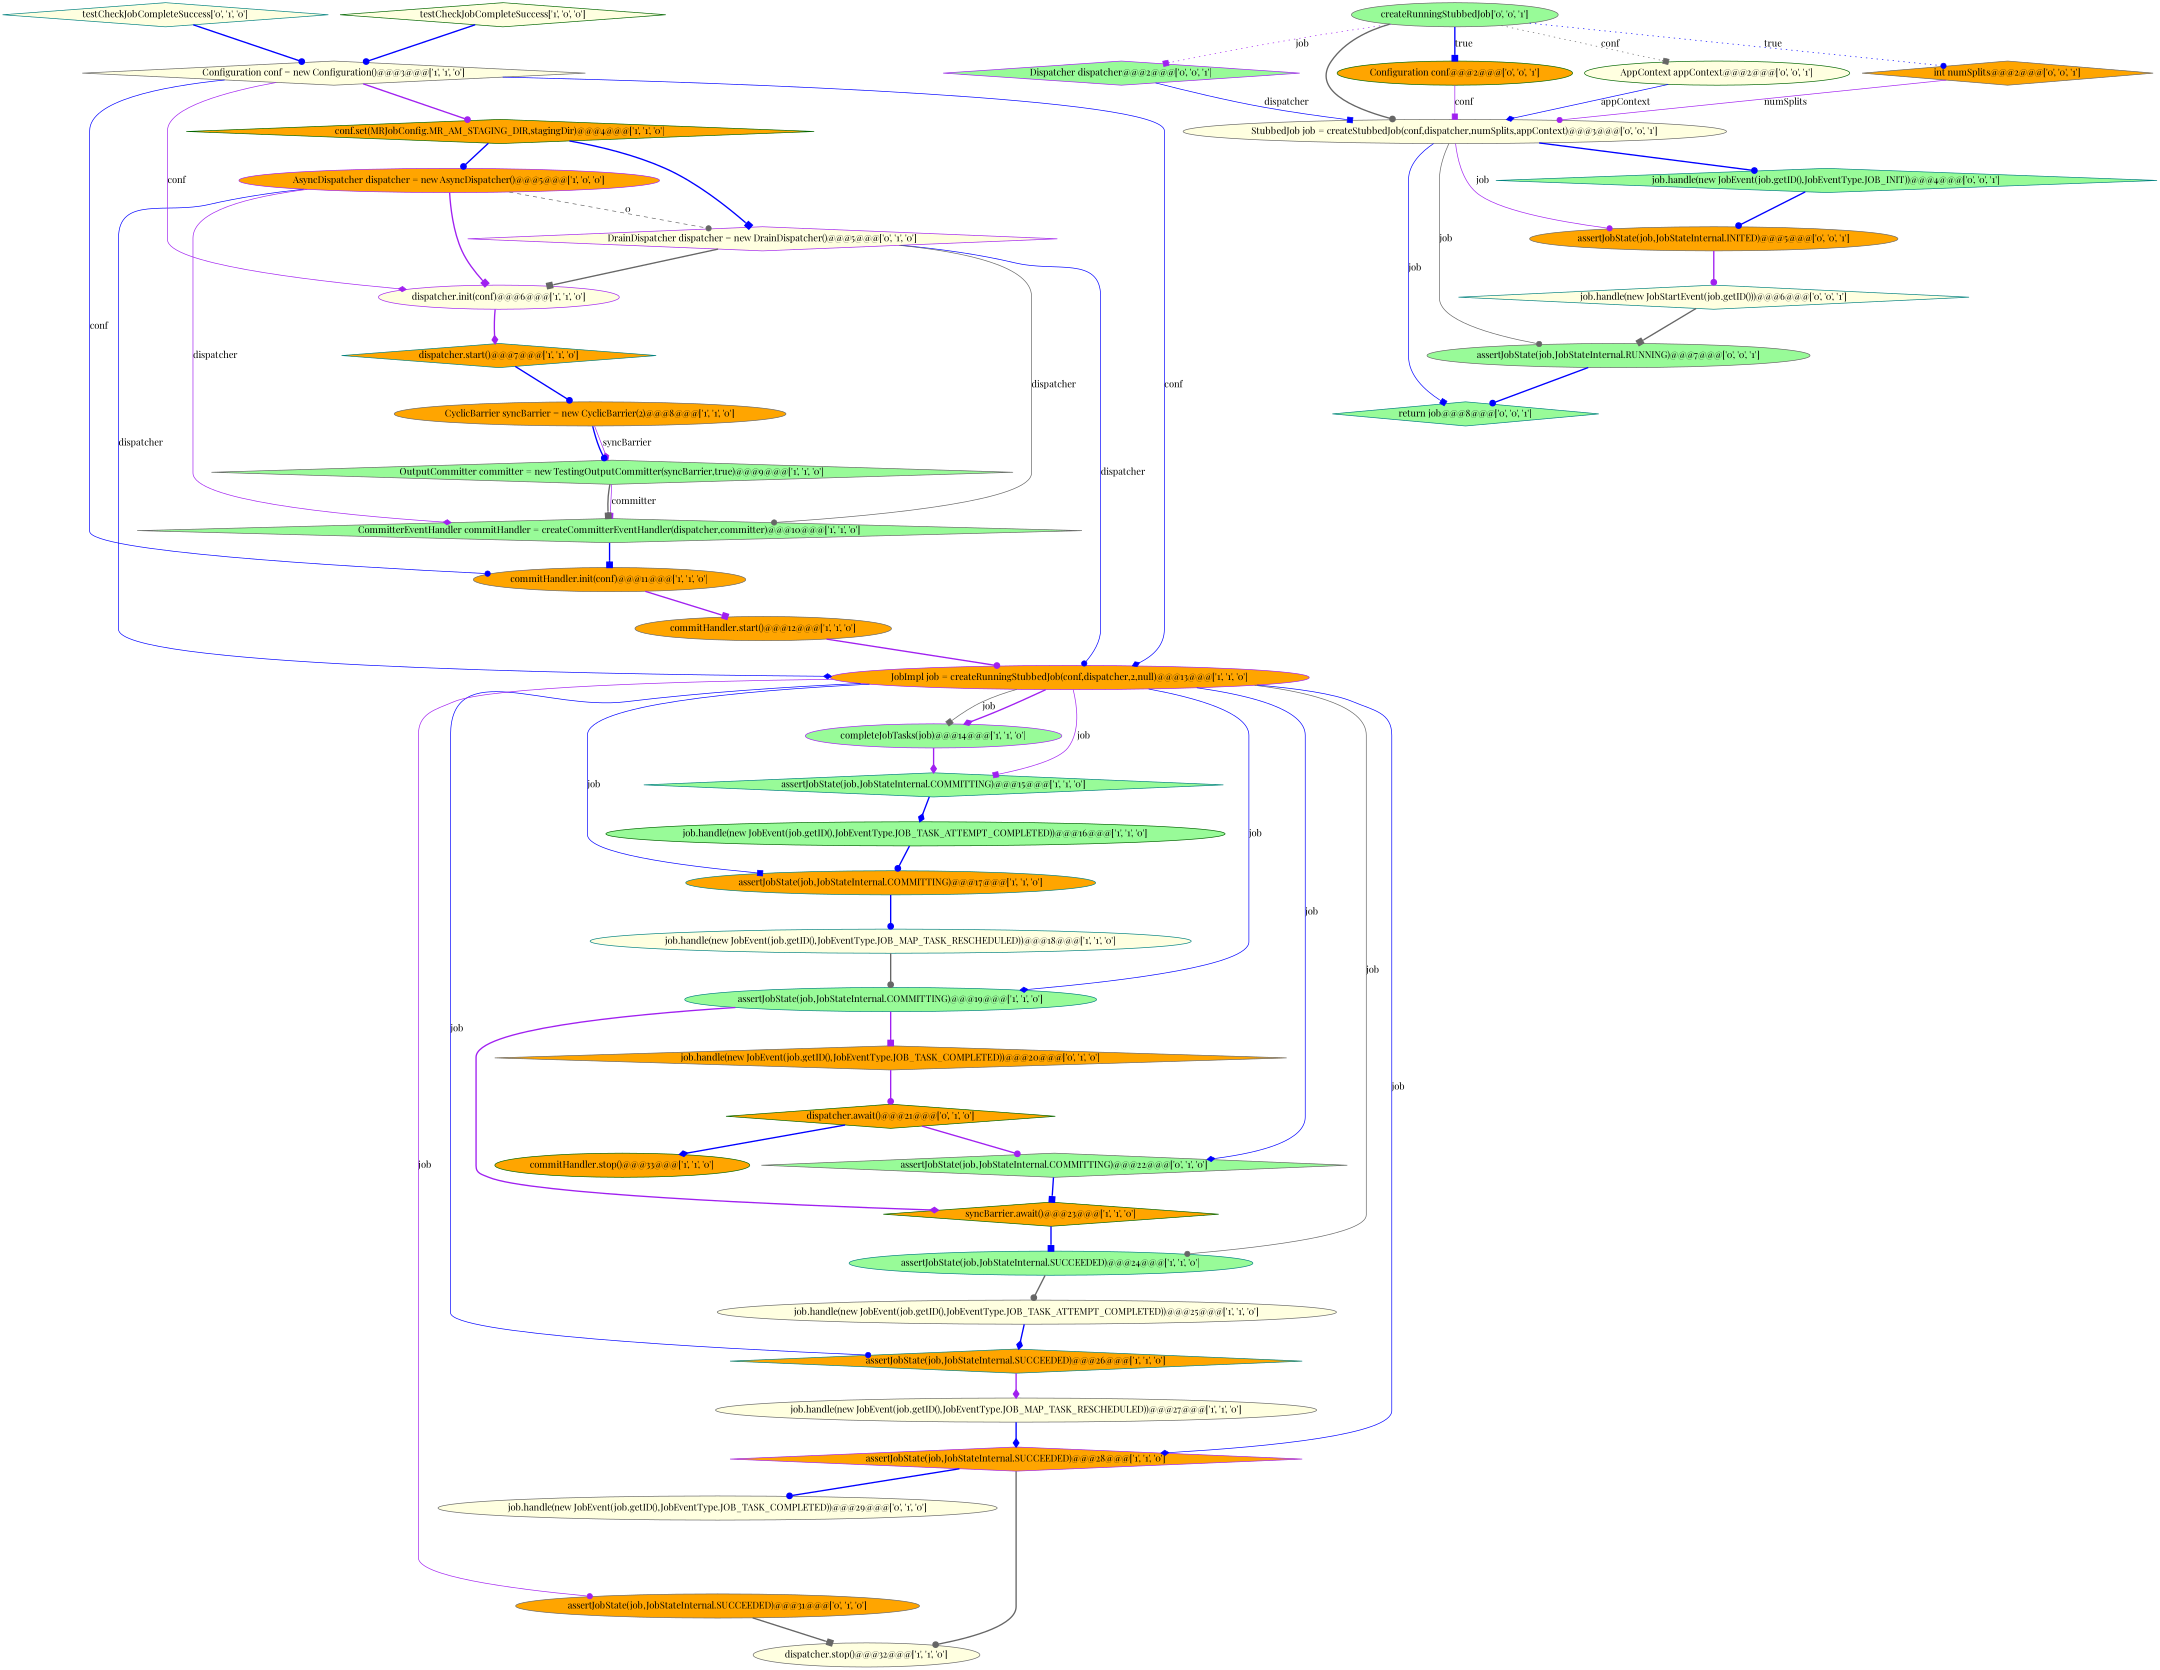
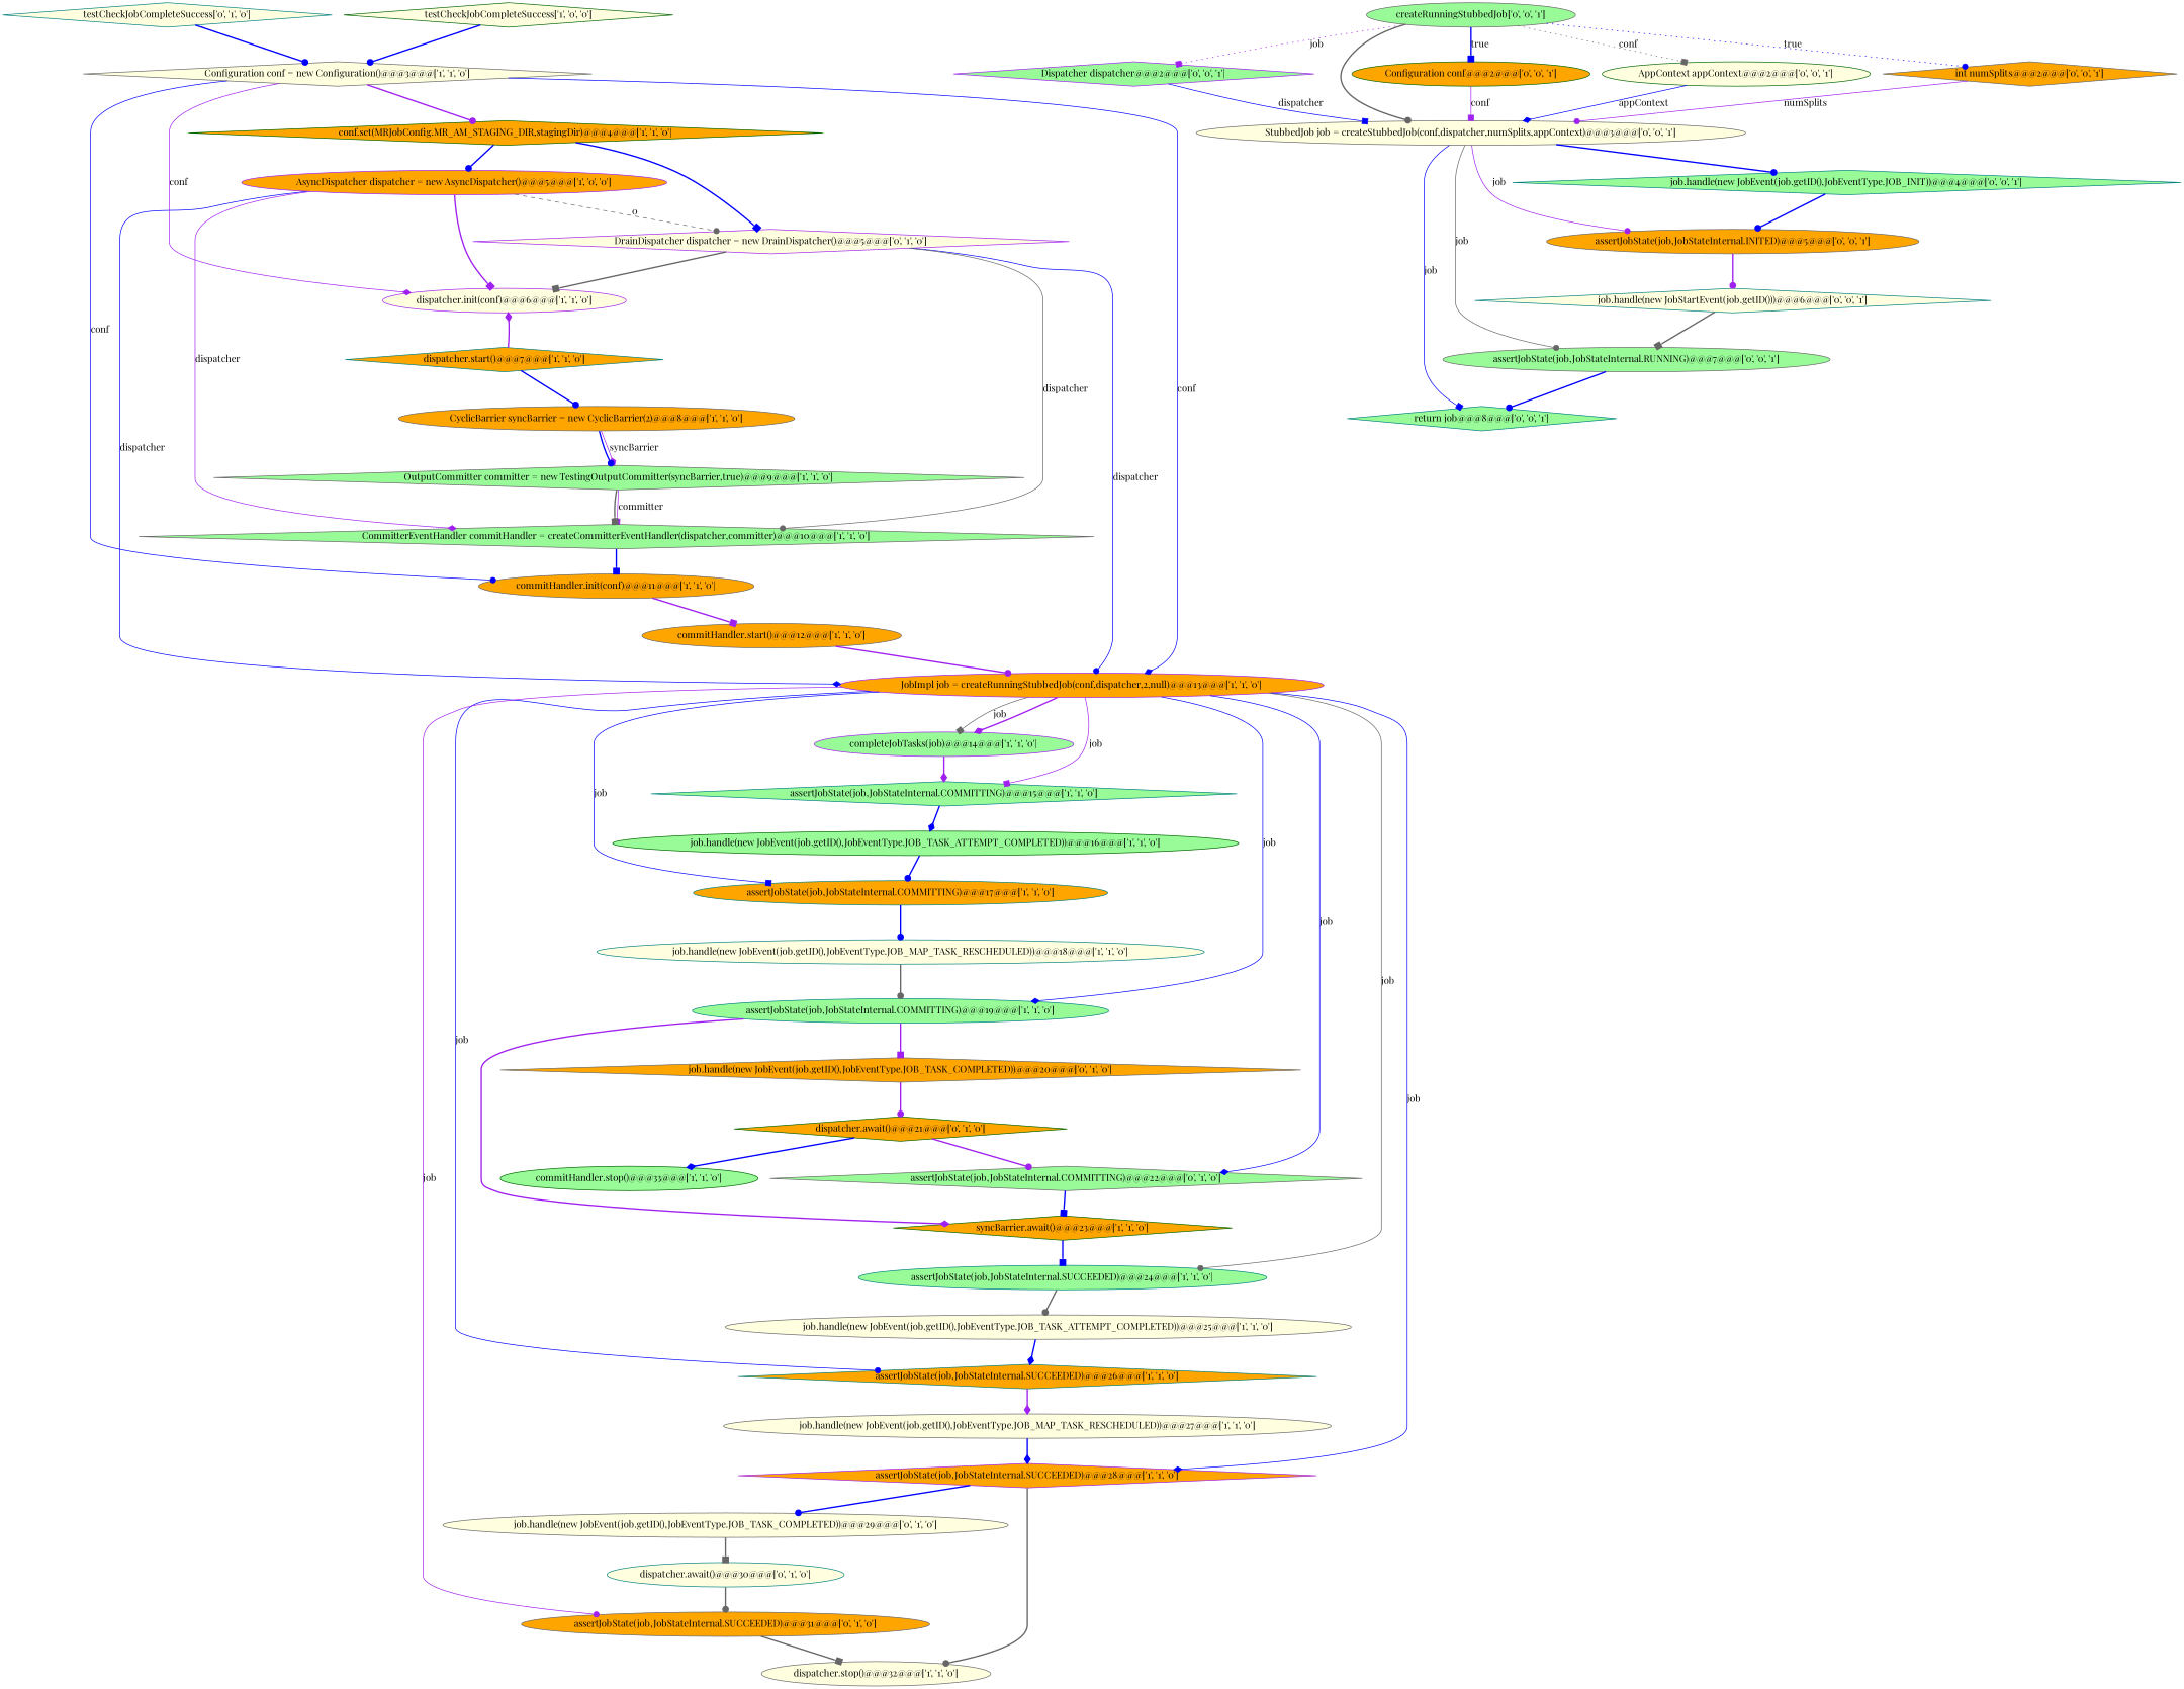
  digraph {
    fontname="Playfair Display"
    node [color=gray40 fillcolor=orange fontname="Playfair Display" shape=ellipse style=filled]
    edge [arrowhead=dot color=blue fontname="Playfair Display" style=bold]
    n1 [color=darkgreen label="syncBarrier.await()@@@23@@@['1', '1', '0']" shape=diamond]
    n2 [color=teal fillcolor=palegreen label="assertJobState(job,JobStateInternal.SUCCEEDED)@@@24@@@['1', '1', '0']"]
    n3 [fillcolor=lightyellow label="job.handle(new JobEvent(job.getID(),JobEventType.JOB_TASK_ATTEMPT_COMPLETED))@@@25@@@['1', '1', '0']"]
    n4 [color=purple fillcolor=palegreen label="Dispatcher dispatcher@@@2@@@['0', '0', '1']" shape=diamond]
    n5 [fillcolor=lightyellow label="StubbedJob job = createStubbedJob(conf,dispatcher,numSplits,appContext)@@@3@@@['0', '0', '1']"]
    n6 [label="assertJobState(job,JobStateInternal.INITED)@@@5@@@['0', '0', '1']"]
    n7 [color=teal fillcolor=palegreen label="return job@@@8@@@['0', '0', '1']" shape=diamond]
    n8 [fillcolor=palegreen label="assertJobState(job,JobStateInternal.RUNNING)@@@7@@@['0', '0', '1']"]
    n9 [color=teal fillcolor=palegreen label="job.handle(new JobEvent(job.getID(),JobEventType.JOB_INIT))@@@4@@@['0', '0', '1']" shape=diamond]
    n10 [label="commitHandler.start()@@@12@@@['1', '1', '0']"]
    n11 [color=purple label="JobImpl job = createRunningStubbedJob(conf,dispatcher,2,null)@@@13@@@['1', '1', '0']"]
    n12 [color=teal label="assertJobState(job,JobStateInternal.SUCCEEDED)@@@26@@@['1', '1', '0']" shape=diamond]
    n13 [color=teal label="assertJobState(job,JobStateInternal.COMMITTING)@@@17@@@['1', '1', '0']"]
    n14 [color=purple fillcolor=palegreen label="completeJobTasks(job)@@@14@@@['1', '1', '0']"]
    n15 [label="assertJobState(job,JobStateInternal.SUCCEEDED)@@@31@@@['0', '1', '0']"]
    n16 [fillcolor=palegreen label="assertJobState(job,JobStateInternal.COMMITTING)@@@22@@@['0', '1', '0']" shape=diamond]
    n17 [color=purple label="assertJobState(job,JobStateInternal.SUCCEEDED)@@@28@@@['1', '1', '0']" shape=diamond]
    n18 [color=teal fillcolor=palegreen label="assertJobState(job,JobStateInternal.COMMITTING)@@@15@@@['1', '1', '0']" shape=diamond]
    n19 [color=teal fillcolor=palegreen label="assertJobState(job,JobStateInternal.COMMITTING)@@@19@@@['1', '1', '0']"]
    n20 [color=darkgreen label="conf.set(MRJobConfig.MR_AM_STAGING_DIR,stagingDir)@@@4@@@['1', '1', '0']" shape=diamond]
    n21 [color=purple label="AsyncDispatcher dispatcher = new AsyncDispatcher()@@@5@@@['1', '0', '0']"]
    n22 [color=purple fillcolor=lightyellow label="DrainDispatcher dispatcher = new DrainDispatcher()@@@5@@@['0', '1', '0']" shape=diamond]
    n23 [color=purple fillcolor=lightyellow label="dispatcher.init(conf)@@@6@@@['1', '1', '0']"]
    n24 [fillcolor=palegreen label="CommitterEventHandler commitHandler = createCommitterEventHandler(dispatcher,committer)@@@10@@@['1', '1', '0']" shape=diamond]
    n25 [color=teal fillcolor=lightyellow label="testCheckJobCompleteSuccess['0', '1', '0']" shape=diamond]
    n26 [fillcolor=lightyellow label="Configuration conf = new Configuration()@@@3@@@['1', '1', '0']" shape=diamond]
    n27 [label="commitHandler.init(conf)@@@11@@@['1', '1', '0']"]
    n28 [fillcolor=lightyellow label="job.handle(new JobEvent(job.getID(),JobEventType.JOB_MAP_TASK_RESCHEDULED))@@@27@@@['1', '1', '0']"]
    n29 [color=darkgreen fillcolor=palegreen label="job.handle(new JobEvent(job.getID(),JobEventType.JOB_TASK_ATTEMPT_COMPLETED))@@@16@@@['1', '1', '0']"]
    n30 [color=teal fillcolor=lightyellow label="job.handle(new JobEvent(job.getID(),JobEventType.JOB_MAP_TASK_RESCHEDULED))@@@18@@@['1', '1', '0']"]
    n31 [label="job.handle(new JobEvent(job.getID(),JobEventType.JOB_TASK_COMPLETED))@@@20@@@['0', '1', '0']" shape=diamond]
    n32 [color=darkgreen label="dispatcher.await()@@@21@@@['0', '1', '0']" shape=diamond]
-   n33 [color=darkgreen label="commitHandler.stop()@@@33@@@['1', '1', '0']"]
+   n33 [color=darkgreen fillcolor=palegreen label="commitHandler.stop()@@@33@@@['1', '1', '0']"]
    n34 [color=teal label="dispatcher.start()@@@7@@@['1', '1', '0']" shape=diamond]
    n35 [label="CyclicBarrier syncBarrier = new CyclicBarrier(2)@@@8@@@['1', '1', '0']"]
    n36 [color=darkgreen label="Configuration conf@@@2@@@['0', '0', '1']"]
    n37 [color=teal fillcolor=lightyellow label="job.handle(new JobStartEvent(job.getID()))@@@6@@@['0', '0', '1']" shape=diamond]
    n38 [fillcolor=lightyellow label="dispatcher.stop()@@@32@@@['1', '1', '0']"]
    n39 [fillcolor=lightyellow label="job.handle(new JobEvent(job.getID(),JobEventType.JOB_TASK_COMPLETED))@@@29@@@['0', '1', '0']"]
    n40 [color=darkgreen fillcolor=lightyellow label="testCheckJobCompleteSuccess['1', '0', '0']" shape=diamond]
    n41 [fillcolor=palegreen label="OutputCommitter committer = new TestingOutputCommitter(syncBarrier,true)@@@9@@@['1', '1', '0']" shape=diamond]
+   n42 [color=teal fillcolor=lightyellow label="dispatcher.await()@@@30@@@['0', '1', '0']"]
    n43 [fillcolor=palegreen label="createRunningStubbedJob['0', '0', '1']"]
    n44 [color=darkgreen fillcolor=lightyellow label="AppContext appContext@@@2@@@['0', '0', '1']"]
    n45 [label="int numSplits@@@2@@@['0', '0', '1']" shape=diamond]
    n1 -> n2 [arrowhead=box]
    n2 -> n3 [color=gray40]
    n3 -> n12 [arrowhead=diamond]
    n4 -> n5 [arrowhead=box label=dispatcher style=solid]
    n5 -> n6 [color=purple label=job style=solid]
    n5 -> n7 [arrowhead=box label=job style=solid]
    n5 -> n8 [color=gray40 label=job style=solid]
    n5 -> n9
    n6 -> n37 [color=purple]
    n8 -> n7
    n9 -> n6
    n10 -> n11 [color=purple]
    n11 -> n2 [color=gray40 label=job style=solid]
    n11 -> n12 [label=job style=solid]
    n11 -> n13 [arrowhead=box label=job style=solid]
    n11 -> n14 [arrowhead=box color=gray40 label=job style=solid]
    n11 -> n14 [arrowhead=diamond color=purple]
    n11 -> n15 [color=purple label=job style=solid]
    n11 -> n16 [arrowhead=diamond label=job style=solid]
    n11 -> n17 [arrowhead=diamond label=job style=solid]
    n11 -> n18 [arrowhead=box color=purple label=job style=solid]
    n11 -> n19 [arrowhead=diamond label=job style=solid]
    n12 -> n28 [arrowhead=diamond color=purple]
    n13 -> n30
    n14 -> n18 [arrowhead=diamond color=purple]
    n15 -> n38 [arrowhead=box color=gray40]
    n16 -> n1 [arrowhead=box]
    n17 -> n38 [color=gray40]
    n17 -> n39
    n18 -> n29 [arrowhead=diamond]
    n19 -> n1 [arrowhead=diamond color=purple]
    n19 -> n31 [arrowhead=box color=purple]
    n20 -> n21
    n20 -> n22 [arrowhead=box]
    n21 -> n11 [arrowhead=diamond label=dispatcher style=solid]
    n21 -> n22 [color=gray40 label=0 style=dashed]
    n21 -> n23 [arrowhead=box color=purple]
    n21 -> n24 [arrowhead=diamond color=purple label=dispatcher style=solid]
    n22 -> n11 [label=dispatcher style=solid]
    n22 -> n23 [arrowhead=box color=gray40]
    n22 -> n24 [color=gray40 label=dispatcher style=solid]
-   n23 -> n34 [arrowhead=diamond color=purple]
+   n34 -> n23 [arrowhead=diamond color=purple]
    n24 -> n27 [arrowhead=box]
    n25 -> n26
    n26 -> n11 [arrowhead=diamond label=conf style=solid]
    n26 -> n20 [color=purple]
    n26 -> n23 [arrowhead=diamond color=purple label=conf style=solid]
    n26 -> n27 [label=conf style=solid]
    n27 -> n10 [arrowhead=box color=purple]
    n28 -> n17 [arrowhead=diamond]
    n29 -> n13
    n30 -> n19 [color=gray40]
    n31 -> n32 [color=purple]
    n32 -> n16 [color=purple]
    n32 -> n33 [arrowhead=diamond]
    n34 -> n35
    n35 -> n41 [arrowhead=diamond color=purple label=syncBarrier style=solid]
    n35 -> n41
    n36 -> n5 [arrowhead=box color=purple label=conf style=solid]
    n37 -> n8 [arrowhead=box color=gray40]
+   n39 -> n42 [arrowhead=box color=gray40]
    n40 -> n26
    n41 -> n24 [arrowhead=box color=purple label=committer style=solid]
    n41 -> n24 [arrowhead=box color=gray40]
+   n42 -> n15 [color=gray40]
    n43 -> n4 [arrowhead=box color=purple label=job style=dotted]
    n43 -> n5 [color=gray40]
    n43 -> n36 [arrowhead=box label=true]
    n43 -> n44 [arrowhead=box color=gray40 label=conf style=dotted]
    n43 -> n45 [label=true style=dotted]
    n44 -> n5 [arrowhead=diamond label=appContext style=solid]
    n45 -> n5 [color=purple label=numSplits style=solid]
  }
